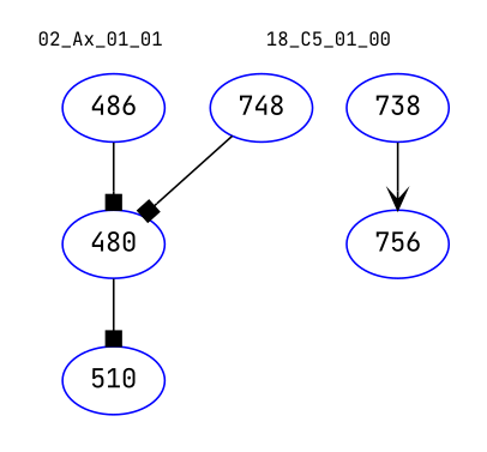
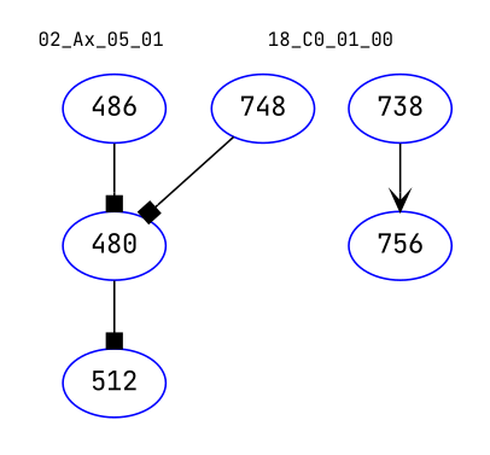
  digraph {
    fontname="JetBrains Mono"
    node [color=blue fontname="JetBrains Mono"]
    edge [arrowhead=box color=black fontname="JetBrains Mono"]
    n1 [label=486]
    n2 [label=480]
-   n3 [label=510]
+   n3 [label=512]
    n4 [label=748]
    n5 [label=738]
    n6 [label=756]
    subgraph cluster_1 {
      color=white
      fontsize=10
-     label="02_Ax_01_01"
+     label="02_Ax_05_01"
      n1
      n2
      n3
    }
    subgraph cluster_2 {
      color=white
      fontsize=10
-     label="18_C5_01_00"
+     label="18_C0_01_00"
      n4
      n5
      n6
    }
    n1 -> n2
    n2 -> n3
    n4 -> n2
    n5 -> n6 [arrowhead=vee]
  }
